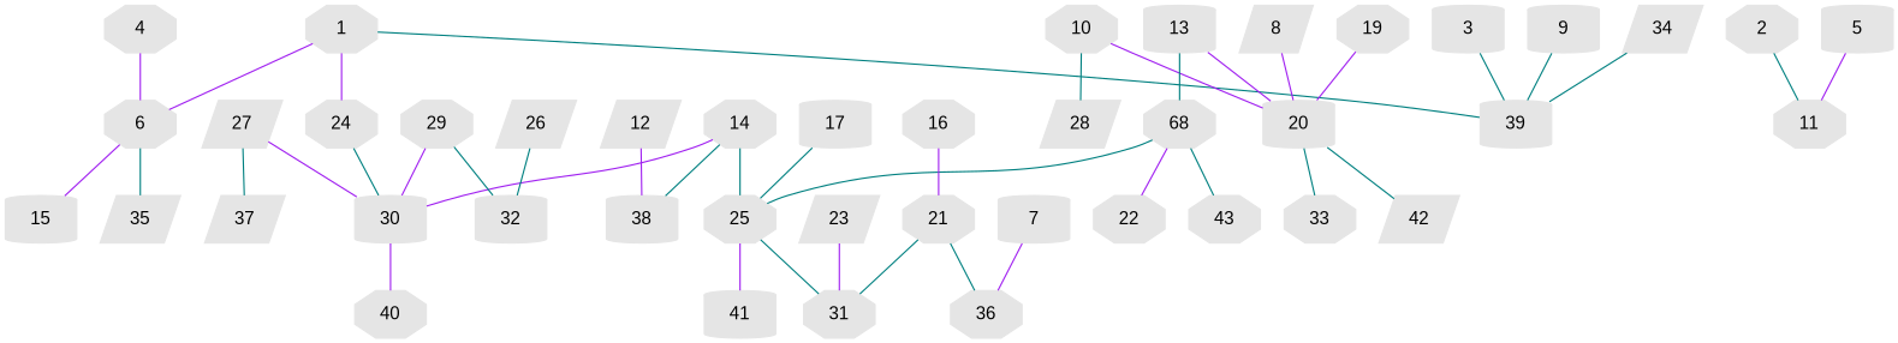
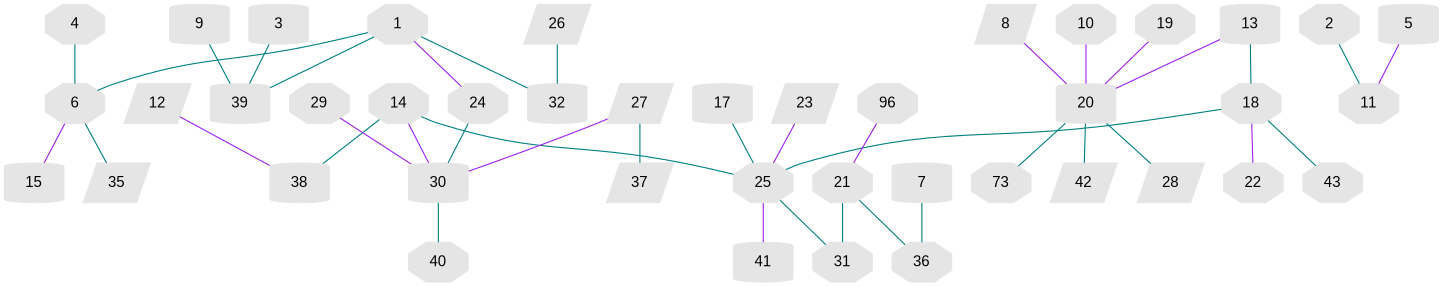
  graph {
    fontname="Liberation Sans"
    node [color=gray90 fontname="Liberation Sans" shape=octagon style=filled]
    edge [color=teal fontname="Liberation Sans" weight=1.0]
    1
    6
    24
    39 [shape=cylinder]
    15 [shape=cylinder]
    35 [shape=parallelogram]
    30 [shape=cylinder]
    2
    11
    3 [shape=cylinder]
    4
    5 [shape=cylinder]
    7 [shape=cylinder]
    36
    8 [shape=parallelogram]
    20 [shape=cylinder]
    28 [shape=parallelogram]
-   33
+   33 [label=73]
    42 [shape=parallelogram]
    9 [shape=cylinder]
    10
    25
    31
    41 [shape=cylinder]
    12 [shape=parallelogram]
    38 [shape=cylinder]
    13 [shape=cylinder]
-   18 [label=68]
+   18
    22
    43
    14
    40
-   16
+   16 [label=96]
    21
    17 [shape=cylinder]
    19
    23 [shape=parallelogram]
    26 [shape=parallelogram]
    32 [shape=cylinder]
    27 [shape=parallelogram]
    37 [shape=parallelogram]
    29
-   34 [shape=parallelogram]
-   1 -- 6 [color=purple]
+   1 -- 6
    1 -- 24 [color=purple]
    1 -- 39
    6 -- 15 [color=purple]
    6 -- 35
    24 -- 30
-   30 -- 40 [color=purple]
+   30 -- 40
    2 -- 11
    3 -- 39
-   4 -- 6 [color=purple]
+   4 -- 6
    5 -- 11 [color=purple]
-   7 -- 36 [color=purple]
+   7 -- 36
    8 -- 20 [color=purple]
-   10 -- 28
+   20 -- 28
    20 -- 33
    20 -- 42
    9 -- 39
    10 -- 20 [color=purple]
    25 -- 31
    25 -- 41 [color=purple]
    12 -- 38 [color=purple]
    13 -- 20 [color=purple]
    13 -- 18
    18 -- 25
    18 -- 22 [color=purple]
    18 -- 43
    14 -- 30 [color=purple]
    14 -- 25
    14 -- 38
    16 -- 21 [color=purple]
    21 -- 36
    21 -- 31
    17 -- 25
    19 -- 20 [color=purple]
-   23 -- 31 [color=purple]
+   23 -- 25 [color=purple]
    26 -- 32
    27 -- 30 [color=purple]
    27 -- 37
    29 -- 30 [color=purple]
-   29 -- 32
-   34 -- 39
+   1 -- 32
  }
